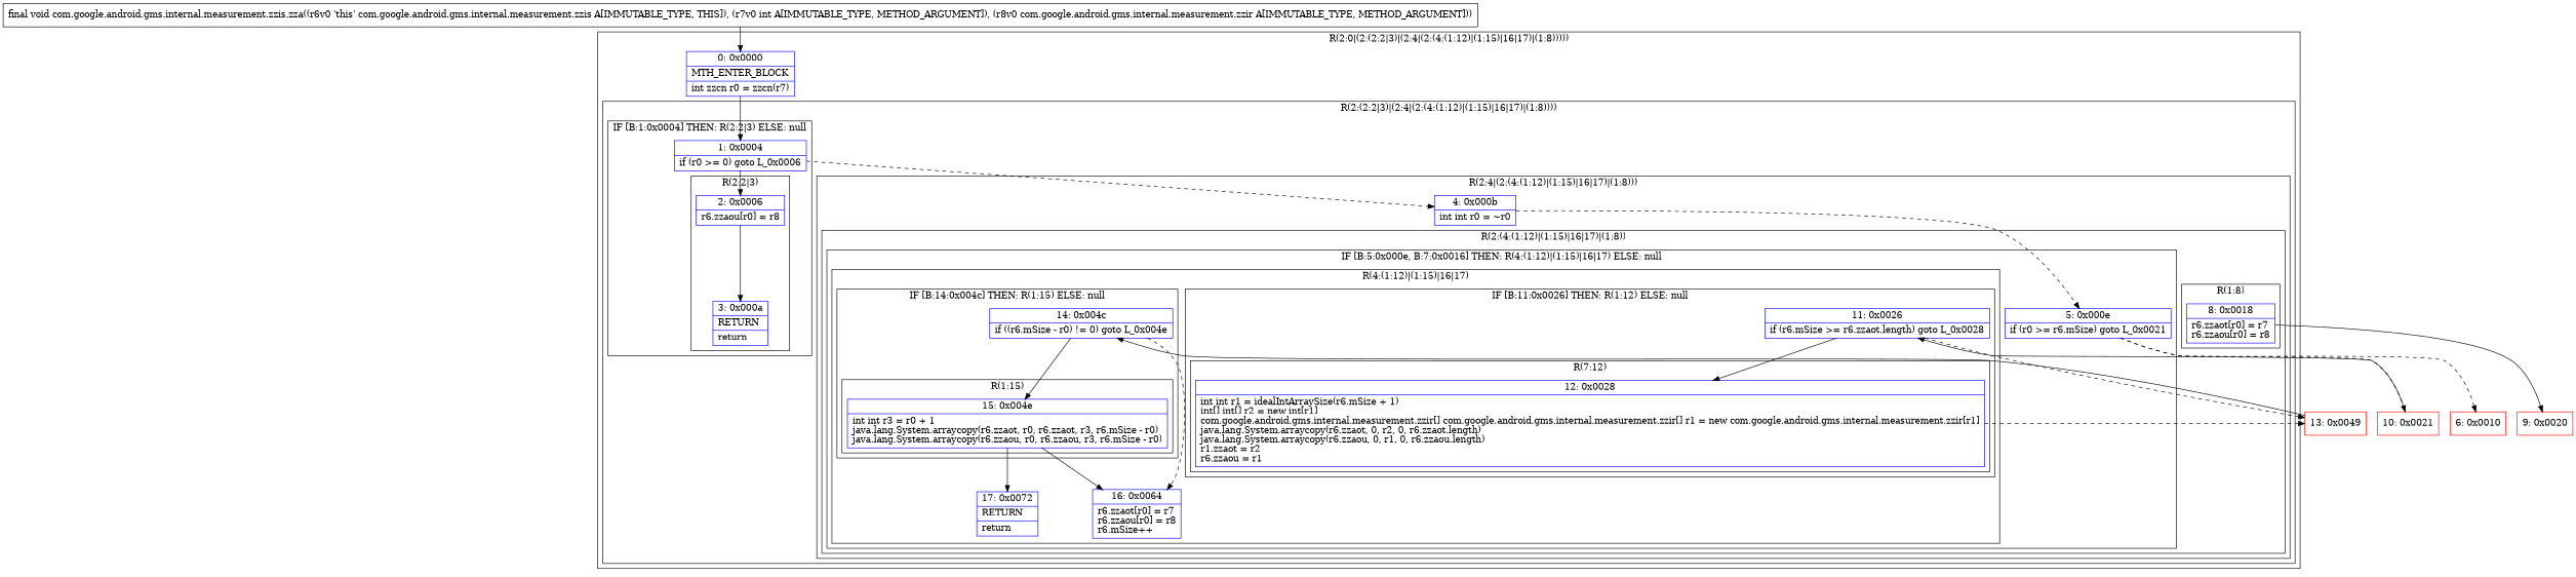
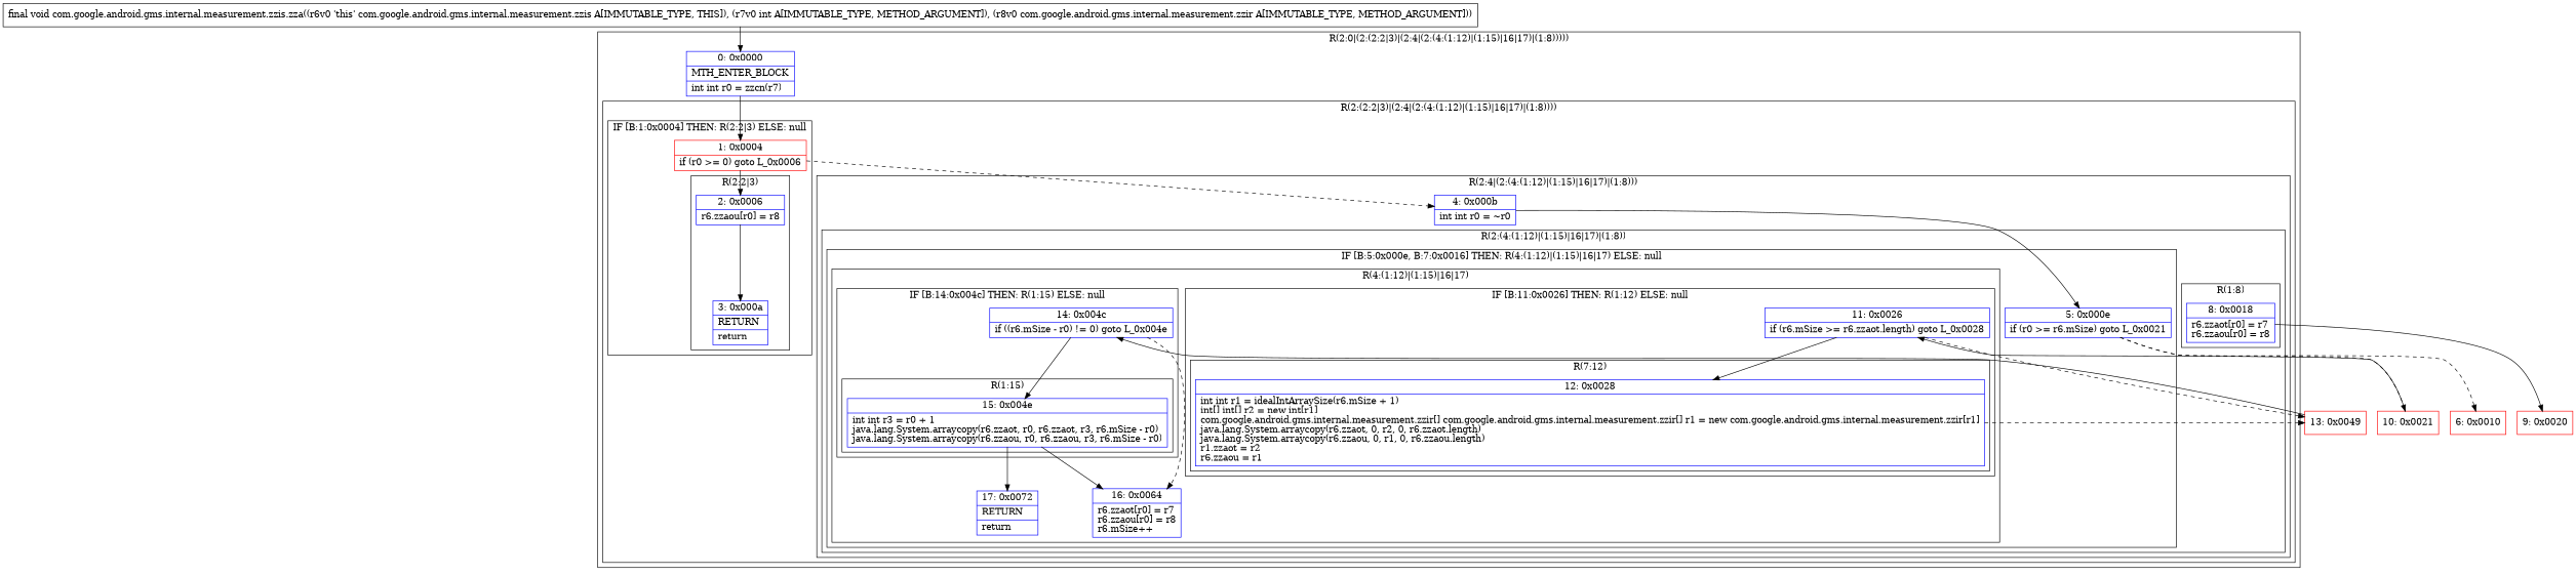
  digraph {
    node [color=blue shape=record]
    n1 [label="{2\:\ 0x0006|r6.zzaou[r0] = r8\l}"]
    n2 [label="{3\:\ 0x000a|RETURN\l|return\l}"]
-   n3 [label="{1\:\ 0x0004|if (r0 \>= 0) goto L_0x0006\l}"]
+   n3 [color=red label="{1\:\ 0x0004|if (r0 \>= 0) goto L_0x0006\l}"]
    n4 [label="{12\:\ 0x0028|int int r1 = idealIntArraySize(r6.mSize + 1)\lint[] int[] r2 = new int[r1]\lcom.google.android.gms.internal.measurement.zzir[] com.google.android.gms.internal.measurement.zzir[] r1 = new com.google.android.gms.internal.measurement.zzir[r1]\ljava.lang.System.arraycopy(r6.zzaot, 0, r2, 0, r6.zzaot.length)\ljava.lang.System.arraycopy(r6.zzaou, 0, r1, 0, r6.zzaou.length)\lr1.zzaot = r2\lr6.zzaou = r1\l}"]
    n5 [label="{11\:\ 0x0026|if (r6.mSize \>= r6.zzaot.length) goto L_0x0028\l}"]
    n6 [label="{15\:\ 0x004e|int int r3 = r0 + 1\ljava.lang.System.arraycopy(r6.zzaot, r0, r6.zzaot, r3, r6.mSize \- r0)\ljava.lang.System.arraycopy(r6.zzaou, r0, r6.zzaou, r3, r6.mSize \- r0)\l}"]
    n7 [label="{14\:\ 0x004c|if ((r6.mSize \- r0) != 0) goto L_0x004e\l}"]
    n8 [label="{16\:\ 0x0064|r6.zzaot[r0] = r7\lr6.zzaou[r0] = r8\lr6.mSize++\l}"]
    n9 [label="{17\:\ 0x0072|RETURN\l|return\l}"]
    n10 [label="{5\:\ 0x000e|if (r0 \>= r6.mSize) goto L_0x0021\l}"]
    n11 [label="{8\:\ 0x0018|r6.zzaot[r0] = r7\lr6.zzaou[r0] = r8\l}"]
    n12 [label="{4\:\ 0x000b|int int r0 = ~r0\l}"]
-   n13 [label="{0\:\ 0x0000|MTH_ENTER_BLOCK\l|int zzcn r0 = zzcn(r7)\l}"]
+   n13 [label="{0\:\ 0x0000|MTH_ENTER_BLOCK\l|int int r0 = zzcn(r7)\l}"]
    n14 [color=red label="{13\:\ 0x0049}"]
    n15 [color=red label="{6\:\ 0x0010}"]
    n16 [color=red label="{10\:\ 0x0021}"]
    n17 [color=red label="{9\:\ 0x0020}"]
    n18 [label="{final void com.google.android.gms.internal.measurement.zzis.zza((r6v0 'this' com.google.android.gms.internal.measurement.zzis A[IMMUTABLE_TYPE, THIS]), (r7v0 int A[IMMUTABLE_TYPE, METHOD_ARGUMENT]), (r8v0 com.google.android.gms.internal.measurement.zzir A[IMMUTABLE_TYPE, METHOD_ARGUMENT])) }" color=""]
    subgraph cluster_1 {
      label="R(2:0|(2:(2:2|3)|(2:4|(2:(4:(1:12)|(1:15)|16|17)|(1:8)))))"
      n13
      subgraph cluster_2 {
        label="R(2:(2:2|3)|(2:4|(2:(4:(1:12)|(1:15)|16|17)|(1:8))))"
        subgraph cluster_3 {
          label="IF [B:1:0x0004] THEN: R(2:2|3) ELSE: null"
          n3
          subgraph cluster_4 {
            label="R(2:2|3)"
            n1
            n2
          }
        }
        subgraph cluster_5 {
          label="R(2:4|(2:(4:(1:12)|(1:15)|16|17)|(1:8)))"
          n12
          subgraph cluster_6 {
            label="R(2:(4:(1:12)|(1:15)|16|17)|(1:8))"
            subgraph cluster_7 {
              label="IF [B:5:0x000e, B:7:0x0016] THEN: R(4:(1:12)|(1:15)|16|17) ELSE: null"
              n10
              subgraph cluster_8 {
                label="R(4:(1:12)|(1:15)|16|17)"
                n8
                n9
                subgraph cluster_9 {
                  label="IF [B:11:0x0026] THEN: R(1:12) ELSE: null"
                  n5
                  subgraph cluster_10 {
                    label="R(7:12)"
                    n4
                  }
                }
                subgraph cluster_11 {
                  label="IF [B:14:0x004c] THEN: R(1:15) ELSE: null"
                  n7
                  subgraph cluster_12 {
                    label="R(1:15)"
                    n6
                  }
                }
              }
            }
            subgraph cluster_13 {
              label="R(1:8)"
              n11
            }
          }
        }
      }
    }
    n1 -> n2
    n3 -> n1
    n3 -> n12 [style=dashed]
    n4 -> n14 [style=dashed]
    n5 -> n4
    n5 -> n14 [style=dashed]
    n6 -> n8
    n6 -> n9
    n7 -> n6
    n7 -> n8 [style=dashed]
    n10 -> n15 [style=dashed]
    n10 -> n16 [style=dashed]
    n11 -> n17
-   n12 -> n10 [style=dashed]
+   n12 -> n10
    n13 -> n3
    n14 -> n7
    n16 -> n5
    n18 -> n13
  }
